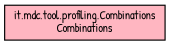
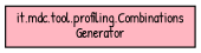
  digraph {
    rankdir=LR
    fontname="Patrick Hand"
-   n1 [color=black fillcolor=lightpink fontname="Patrick Hand" fontsize=10 height=0.2 label="it.mdc.tool.profiling.Combinations\lCombinations" shape=record style=filled width=0.4]
+   n1 [color=black fillcolor=lightpink fontname="Patrick Hand" fontsize=10 height=0.2 label="it.mdc.tool.profiling.Combinations\lGenerator" shape=record style=filled width=0.4]
  }
